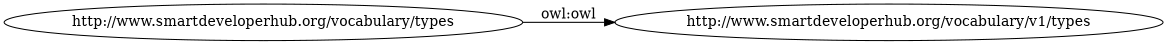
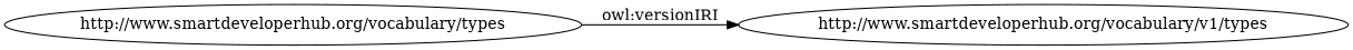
  digraph {
    rankdir=LR
    "http://www.smartdeveloperhub.org/vocabulary/types"
    "http://www.smartdeveloperhub.org/vocabulary/v1/types"
-   "http://www.smartdeveloperhub.org/vocabulary/types" -> "http://www.smartdeveloperhub.org/vocabulary/v1/types" [label="owl:owl"]
+   "http://www.smartdeveloperhub.org/vocabulary/types" -> "http://www.smartdeveloperhub.org/vocabulary/v1/types" [label="owl:versionIRI"]
  }
